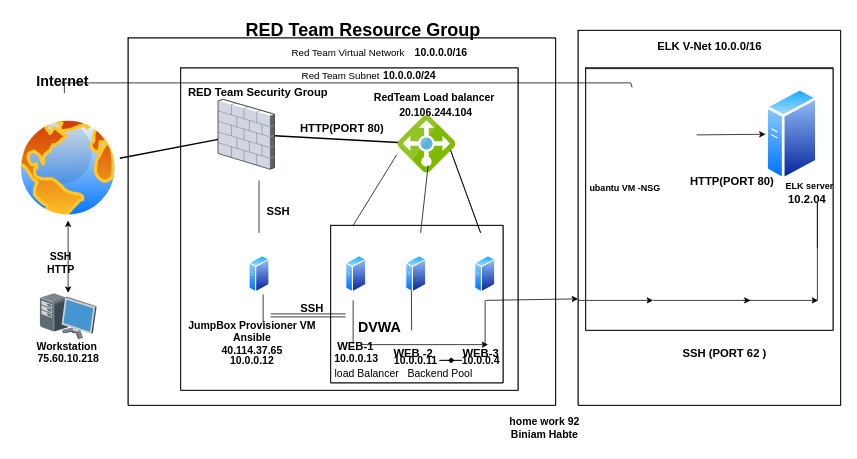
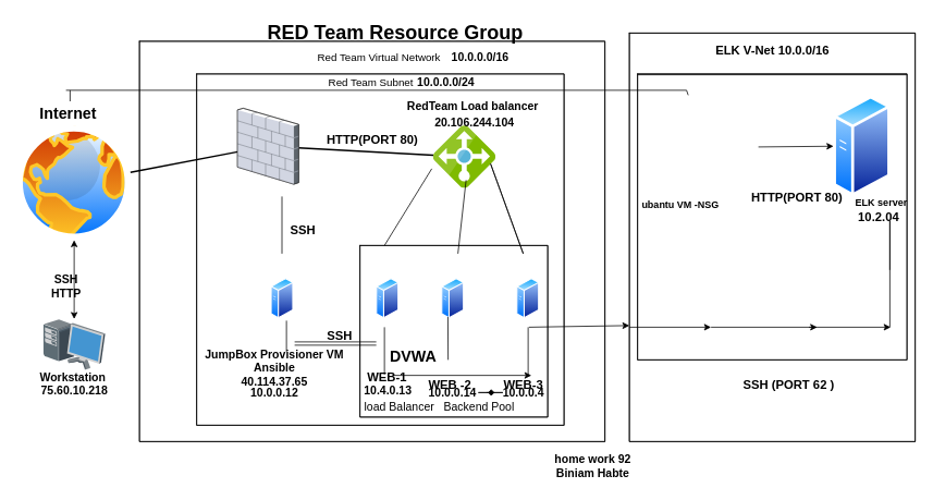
  <mxCell id="0" value="" style=";html=1;" />
  <mxCell id="1" style=";html=1;" parent="0" />
  <mxCell id="2" style="edgeStyle=none;rounded=0;html=1;startSize=10;endSize=10;jettySize=auto;orthogonalLoop=1;fontSize=14;endArrow=none;endFill=0;strokeWidth=2;entryX=0.027;entryY=0.57;entryDx=0;entryDy=0;entryPerimeter=0;" parent="1" source="7" target="28" edge="1"><mxGeometry relative="1" as="geometry"><mxPoint x="160" y="143.114" as="sourcePoint" /><mxPoint x="346" y="139.997" as="targetPoint" /></mxGeometry></mxCell>
  <mxCell id="3" style="edgeStyle=none;rounded=0;html=1;startSize=10;endSize=10;jettySize=auto;orthogonalLoop=1;fontSize=14;endArrow=none;endFill=0;strokeWidth=2;" parent="1" source="8" target="28" edge="1"><mxGeometry relative="1" as="geometry"><mxPoint x="540" y="191" as="sourcePoint" /></mxGeometry></mxCell>
  <mxCell id="4" value="RED Team Resource Group" style="text;strokeColor=none;fillColor=none;html=1;fontSize=24;fontStyle=1;verticalAlign=middle;align=center;" parent="1" vertex="1"><mxGeometry x="52" y="20" width="861" height="40" as="geometry" /></mxCell>
- <mxCell id="5" value="Internet&amp;nbsp;" style="text;html=1;resizable=0;autosize=1;align=center;verticalAlign=middle;points=[];fillColor=none;strokeColor=none;rounded=0;fontStyle=1;fontSize=19;" vertex="1" parent="1"><mxGeometry x="40" y="93.5" width="90" height="30" as="geometry" /></mxCell>
+ <mxCell id="5" value="Internet&amp;nbsp;" style="text;html=1;resizable=0;autosize=1;align=center;verticalAlign=middle;points=[];fillColor=none;strokeColor=none;rounded=0;fontStyle=1;fontSize=19;" vertex="1" parent="1"><mxGeometry x="40" y="123.5" width="90" height="30" as="geometry" /></mxCell>
  <mxCell id="6" value="ubantu VM -NSG&amp;nbsp;" style="text;html=1;resizable=0;autosize=1;align=center;verticalAlign=middle;points=[];fillColor=none;strokeColor=none;rounded=0;fontStyle=1" vertex="1" parent="1"><mxGeometry x="779" y="240" width="110" height="20" as="geometry" /></mxCell>
  <mxCell id="7" value="" style="aspect=fixed;perimeter=ellipsePerimeter;html=1;align=center;shadow=0;dashed=0;spacingTop=3;image;image=img/lib/active_directory/internet_globe.svg;" vertex="1" parent="1"><mxGeometry x="20" y="153.5" width="140" height="140" as="geometry" /></mxCell>
  <mxCell id="8" value="" style="sketch=0;aspect=fixed;html=1;points=[];align=center;image;fontSize=12;image=img/lib/mscae/Load_Balancer_feature.svg;" vertex="1" parent="1"><mxGeometry x="530" y="153.5" width="76.5" height="76.5" as="geometry" /></mxCell>
  <mxCell id="9" value="" style="aspect=fixed;perimeter=ellipsePerimeter;html=1;align=center;shadow=0;dashed=0;spacingTop=3;image;image=img/lib/active_directory/generic_server.svg;fontSize=19;" vertex="1" parent="1"><mxGeometry x="460" y="340" width="28.0" height="50" as="geometry" /></mxCell>
  <mxCell id="10" value="" style="aspect=fixed;perimeter=ellipsePerimeter;html=1;align=center;shadow=0;dashed=0;spacingTop=3;image;image=img/lib/active_directory/generic_server.svg;fontSize=19;" vertex="1" parent="1"><mxGeometry x="540" y="340" width="28.0" height="50" as="geometry" /></mxCell>
  <mxCell id="11" value="" style="endArrow=none;html=1;rounded=0;fontSize=19;" edge="1" parent="1"><mxGeometry width="50" height="50" relative="1" as="geometry"><mxPoint x="640" y="310" as="sourcePoint" /><mxPoint x="640" y="310" as="targetPoint" /><Array as="points"><mxPoint x="600" y="200" /></Array></mxGeometry></mxCell>
  <mxCell id="12" value="" style="endArrow=none;html=1;rounded=0;fontSize=19;" edge="1" parent="1"><mxGeometry width="50" height="50" relative="1" as="geometry"><mxPoint x="560" y="310" as="sourcePoint" /><mxPoint x="570" y="220" as="targetPoint" /></mxGeometry></mxCell>
  <mxCell id="13" value="" style="endArrow=none;html=1;rounded=0;fontSize=19;entryX=-0.026;entryY=0.686;entryDx=0;entryDy=0;entryPerimeter=0;" edge="1" parent="1" target="8"><mxGeometry width="50" height="50" relative="1" as="geometry"><mxPoint x="470" y="300" as="sourcePoint" /><mxPoint x="460" y="180" as="targetPoint" /><Array as="points" /></mxGeometry></mxCell>
  <mxCell id="14" value="" style="shadow=0;dashed=0;html=1;labelPosition=center;verticalLabelPosition=bottom;verticalAlign=top;align=center;outlineConnect=0;shape=mxgraph.veeam.3d.workstation;fontSize=19;" vertex="1" parent="1"><mxGeometry x="52" y="390" width="76" height="62" as="geometry" /></mxCell>
  <mxCell id="15" value="" style="endArrow=classic;startArrow=classic;html=1;rounded=0;fontSize=19;" edge="1" parent="1" source="14" target="7"><mxGeometry width="50" height="50" relative="1" as="geometry"><mxPoint x="84" y="380" as="sourcePoint" /><mxPoint x="115" y="320" as="targetPoint" /></mxGeometry></mxCell>
  <mxCell id="16" value="DVWA" style="text;html=1;resizable=0;autosize=1;align=center;verticalAlign=middle;points=[];fillColor=none;strokeColor=none;rounded=0;fontSize=19;fontStyle=1" vertex="1" parent="1"><mxGeometry x="470" y="422" width="70" height="30" as="geometry" /></mxCell>
  <mxCell id="17" value="" style="shape=image;html=1;verticalAlign=top;verticalLabelPosition=bottom;labelBackgroundColor=#ffffff;imageAspect=0;aspect=fixed;image=https://cdn0.iconfinder.com/data/icons/social-media-2104/24/social_media_social_media_logo_docker-128.png;fontSize=19;" vertex="1" parent="1"><mxGeometry x="560" y="390" width="78" height="78" as="geometry" /></mxCell>
  <mxCell id="18" value="" style="endArrow=none;html=1;rounded=0;fontSize=19;entryX=0.25;entryY=1;entryDx=0;entryDy=0;" edge="1" parent="1" target="10"><mxGeometry width="50" height="50" relative="1" as="geometry"><mxPoint x="548" y="440" as="sourcePoint" /><mxPoint x="550" y="402" as="targetPoint" /><Array as="points" /></mxGeometry></mxCell>
  <mxCell id="19" value="" style="shape=table;childLayout=tableLayout;startSize=0;fillColor=none;collapsible=0;recursiveResize=0;expand=0;pointerEvents=0;fontSize=19;" vertex="1" parent="1"><mxGeometry x="240" y="90" width="450" height="430" as="geometry" /></mxCell>
  <mxCell id="20" value="" style="swimlane;horizontal=0;fontStyle=0;points=[[0,0.5],[1,0.5]];fillColor=none;strokeColor=none;portConstraint=eastwest;startSize=0;collapsible=0;recursiveResize=0;expand=0;pointerEvents=0;fontSize=19;" vertex="1" parent="19"><mxGeometry width="450" height="430" as="geometry" /></mxCell>
  <mxCell id="21" value="" style="swimlane;fontStyle=0;connectable=0;fillColor=none;startSize=0;collapsible=0;recursiveResize=0;expand=0;pointerEvents=0;fontSize=19;" vertex="1" parent="20"><mxGeometry width="450" height="430" as="geometry"><mxRectangle width="450" height="430" as="alternateBounds" /></mxGeometry></mxCell>
  <mxCell id="22" value="" style="shape=table;childLayout=tableLayout;startSize=0;fillColor=none;collapsible=0;recursiveResize=0;expand=0;pointerEvents=0;fontSize=13;" vertex="1" parent="1"><mxGeometry x="170" y="50" width="570" height="490" as="geometry" /></mxCell>
  <mxCell id="23" value="" style="swimlane;horizontal=0;fontStyle=0;points=[[0,0.5],[1,0.5]];fillColor=none;strokeColor=none;portConstraint=eastwest;startSize=0;collapsible=0;recursiveResize=0;expand=0;pointerEvents=0;fontSize=13;" vertex="1" parent="22"><mxGeometry width="570" height="490" as="geometry" /></mxCell>
  <mxCell id="24" value="" style="swimlane;fontStyle=0;connectable=0;fillColor=none;startSize=0;collapsible=0;recursiveResize=0;expand=0;pointerEvents=0;fontSize=13;" vertex="1" parent="23"><mxGeometry width="570" height="490" as="geometry"><mxRectangle width="570" height="490" as="alternateBounds" /></mxGeometry></mxCell>
  <mxCell id="25" value="Red Team Virtual Network&amp;nbsp;" style="text;html=1;resizable=0;autosize=1;align=center;verticalAlign=middle;points=[];fillColor=none;strokeColor=none;rounded=0;fontSize=13;" vertex="1" parent="24"><mxGeometry x="210" y="10" width="170" height="20" as="geometry" /></mxCell>
  <mxCell id="26" value="RedTeam Load balancer&amp;nbsp;" style="text;html=1;resizable=0;autosize=1;align=center;verticalAlign=middle;points=[];fillColor=none;strokeColor=none;rounded=0;fontSize=14;fontStyle=1" vertex="1" parent="24"><mxGeometry x="320" y="70" width="180" height="20" as="geometry" /></mxCell>
  <mxCell id="27" value="Red Team Subnet&amp;nbsp;" style="text;html=1;resizable=0;autosize=1;align=center;verticalAlign=middle;points=[];fillColor=none;strokeColor=none;rounded=0;fontSize=13;" vertex="1" parent="24"><mxGeometry x="225" y="40" width="120" height="20" as="geometry" /></mxCell>
  <mxCell id="28" value="" style="verticalLabelPosition=bottom;aspect=fixed;html=1;verticalAlign=top;strokeColor=none;shape=mxgraph.citrix.firewall;fillColor=#66B2FF;gradientColor=#0066CC;fontSize=14;" parent="24" vertex="1"><mxGeometry x="120" y="82" width="75" height="93" as="geometry" /></mxCell>
  <mxCell id="29" value="" style="endArrow=none;html=1;rounded=0;fontSize=19;" edge="1" parent="24"><mxGeometry width="50" height="50" relative="1" as="geometry"><mxPoint x="300" y="408" as="sourcePoint" /><mxPoint x="300" y="350" as="targetPoint" /><Array as="points" /></mxGeometry></mxCell>
  <mxCell id="30" value="" style="endArrow=none;html=1;rounded=0;fontSize=19;" edge="1" parent="24"><mxGeometry width="50" height="50" relative="1" as="geometry"><mxPoint x="476" y="408" as="sourcePoint" /><mxPoint x="476" y="350" as="targetPoint" /><Array as="points" /></mxGeometry></mxCell>
  <mxCell id="31" value="WEB-1&amp;nbsp;" style="text;html=1;resizable=0;autosize=1;align=center;verticalAlign=middle;points=[];fillColor=none;strokeColor=none;rounded=0;fontSize=15;fontStyle=1" vertex="1" parent="24"><mxGeometry x="270" y="400" width="70" height="20" as="geometry" /></mxCell>
  <mxCell id="32" value="WEB-3" style="text;html=1;resizable=0;autosize=1;align=center;verticalAlign=middle;points=[];fillColor=none;strokeColor=none;rounded=0;fontSize=15;fontStyle=1" vertex="1" parent="24"><mxGeometry x="440" y="410" width="60" height="20" as="geometry" /></mxCell>
  <mxCell id="33" value="" style="aspect=fixed;perimeter=ellipsePerimeter;html=1;align=center;shadow=0;dashed=0;spacingTop=3;image;image=img/lib/active_directory/generic_server.svg;fontSize=19;" vertex="1" parent="24"><mxGeometry x="462" y="290" width="28.0" height="50" as="geometry" /></mxCell>
  <mxCell id="34" value="" style="shape=link;html=1;rounded=0;fontSize=15;" edge="1" parent="24"><mxGeometry width="100" relative="1" as="geometry"><mxPoint x="190" y="370" as="sourcePoint" /><mxPoint x="290" y="370" as="targetPoint" /></mxGeometry></mxCell>
  <mxCell id="35" value="" style="endArrow=none;html=1;rounded=0;fontSize=19;" edge="1" parent="24"><mxGeometry width="50" height="50" relative="1" as="geometry"><mxPoint x="180" y="380" as="sourcePoint" /><mxPoint x="180" y="342" as="targetPoint" /><Array as="points" /></mxGeometry></mxCell>
  <mxCell id="36" value="&lt;b&gt;SSH&lt;/b&gt;" style="text;html=1;resizable=0;autosize=1;align=center;verticalAlign=middle;points=[];fillColor=none;strokeColor=none;rounded=0;fontSize=15;" vertex="1" parent="24"><mxGeometry x="220" y="350" width="50" height="20" as="geometry" /></mxCell>
  <mxCell id="37" value="" style="endArrow=classic;html=1;rounded=0;fontSize=15;entryX=0.667;entryY=-0.05;entryDx=0;entryDy=0;entryPerimeter=0;" edge="1" parent="24" target="32"><mxGeometry relative="1" as="geometry"><mxPoint x="310" y="409" as="sourcePoint" /><mxPoint x="410" y="409" as="targetPoint" /></mxGeometry></mxCell>
  <mxCell id="38" value="SSH" style="text;html=1;resizable=0;autosize=1;align=center;verticalAlign=middle;points=[];fillColor=none;strokeColor=none;rounded=0;fontSize=15;fontStyle=1" vertex="1" parent="24"><mxGeometry x="175" y="220" width="50" height="20" as="geometry" /></mxCell>
  <mxCell id="39" value="&lt;b&gt;HTTP(PORT 80)&lt;/b&gt;" style="text;html=1;resizable=0;autosize=1;align=center;verticalAlign=middle;points=[];fillColor=none;strokeColor=none;rounded=0;fontSize=15;" vertex="1" parent="24"><mxGeometry x="220" y="110" width="130" height="20" as="geometry" /></mxCell>
- <mxCell id="40" value="RED Team Security Group&amp;nbsp;" style="text;html=1;resizable=0;autosize=1;align=center;verticalAlign=middle;points=[];fillColor=none;strokeColor=none;rounded=0;fontSize=15;fontStyle=1" vertex="1" parent="24"><mxGeometry x="70" y="62" width="210" height="20" as="geometry" /></mxCell>
  <mxCell id="41" value="" style="endArrow=classic;html=1;rounded=0;fontSize=14;entryX=0;entryY=0.716;entryDx=0;entryDy=0;entryPerimeter=0;" edge="1" parent="24" target="53"><mxGeometry relative="1" as="geometry"><mxPoint x="477" y="350" as="sourcePoint" /><mxPoint x="577" y="350" as="targetPoint" /></mxGeometry></mxCell>
  <mxCell id="42" value="&lt;b&gt;JumpBox Provisioner VM&lt;br&gt;Ansible&lt;br&gt;40.114.37.65&lt;/b&gt;" style="text;html=1;resizable=0;autosize=1;align=center;verticalAlign=middle;points=[];fillColor=none;strokeColor=none;rounded=0;fontSize=14;" vertex="1" parent="24"><mxGeometry x="70" y="370" width="190" height="60" as="geometry" /></mxCell>
  <mxCell id="43" value="" style="aspect=fixed;perimeter=ellipsePerimeter;html=1;align=center;shadow=0;dashed=0;spacingTop=3;image;image=img/lib/active_directory/generic_server.svg;fontSize=19;" vertex="1" parent="24"><mxGeometry x="161" y="290" width="28.0" height="50" as="geometry" /></mxCell>
  <mxCell id="44" value="" style="endArrow=none;html=1;rounded=0;fontSize=19;" edge="1" parent="24"><mxGeometry width="50" height="50" relative="1" as="geometry"><mxPoint x="174.5" y="260" as="sourcePoint" /><mxPoint x="174.5" y="190" as="targetPoint" /><Array as="points"><mxPoint x="174.5" y="190" /></Array></mxGeometry></mxCell>
  <mxCell id="45" value="&lt;b&gt;10.0.0.4&lt;/b&gt;" style="text;html=1;resizable=0;autosize=1;align=center;verticalAlign=middle;points=[];fillColor=none;strokeColor=none;rounded=0;fontSize=14;" vertex="1" parent="24"><mxGeometry x="435" y="420" width="70" height="20" as="geometry" /></mxCell>
  <mxCell id="46" value="&lt;b&gt;20.106.244.104&lt;/b&gt;" style="text;html=1;resizable=0;autosize=1;align=center;verticalAlign=middle;points=[];fillColor=none;strokeColor=none;rounded=0;fontSize=14;" vertex="1" parent="24"><mxGeometry x="355" y="90" width="110" height="20" as="geometry" /></mxCell>
  <mxCell id="47" value="10.0.0.0/16" style="text;html=1;resizable=0;autosize=1;align=center;verticalAlign=middle;points=[];fillColor=none;strokeColor=none;rounded=0;fontSize=14;fontStyle=1" vertex="1" parent="24"><mxGeometry x="372" y="10" width="90" height="20" as="geometry" /></mxCell>
  <mxCell id="48" value="10.0.0.0/24" style="text;html=1;resizable=0;autosize=1;align=center;verticalAlign=middle;points=[];fillColor=none;strokeColor=none;rounded=0;fontSize=14;fontStyle=1" vertex="1" parent="24"><mxGeometry x="330" y="40" width="90" height="20" as="geometry" /></mxCell>
  <mxCell id="49" value="&lt;b&gt;10.0.0.12&lt;/b&gt;" style="text;html=1;resizable=0;autosize=1;align=center;verticalAlign=middle;points=[];fillColor=none;strokeColor=none;rounded=0;fontSize=14;" vertex="1" parent="24"><mxGeometry x="130" y="420" width="70" height="20" as="geometry" /></mxCell>
  <mxCell id="50" value="" style="endArrow=none;html=1;rounded=0;fontSize=13;" edge="1" parent="1" target="5"><mxGeometry width="50" height="50" relative="1" as="geometry"><mxPoint x="85" y="110" as="sourcePoint" /><mxPoint x="80" y="70" as="targetPoint" /></mxGeometry></mxCell>
  <mxCell id="51" value="" style="endArrow=none;html=1;rounded=0;fontSize=13;" edge="1" parent="1" target="60"><mxGeometry width="50" height="50" relative="1" as="geometry"><mxPoint x="80" y="110" as="sourcePoint" /><mxPoint x="880" y="70" as="targetPoint" /><Array as="points"><mxPoint x="840" y="110" /></Array></mxGeometry></mxCell>
  <mxCell id="52" value="" style="shape=table;childLayout=tableLayout;startSize=0;fillColor=none;collapsible=0;recursiveResize=0;expand=0;pointerEvents=0;fontSize=15;" vertex="1" parent="1"><mxGeometry x="770" y="40" width="350" height="500" as="geometry" /></mxCell>
  <mxCell id="53" value="" style="swimlane;horizontal=0;fontStyle=0;points=[[0,0.5],[1,0.5]];fillColor=none;strokeColor=none;portConstraint=eastwest;startSize=0;collapsible=0;recursiveResize=0;expand=0;pointerEvents=0;fontSize=15;" vertex="1" parent="52"><mxGeometry width="350" height="500" as="geometry" /></mxCell>
  <mxCell id="54" value="" style="swimlane;fontStyle=0;connectable=0;fillColor=none;startSize=0;collapsible=0;recursiveResize=0;expand=0;pointerEvents=0;fontSize=15;" vertex="1" parent="53"><mxGeometry width="350" height="500" as="geometry"><mxRectangle width="350" height="500" as="alternateBounds" /></mxGeometry></mxCell>
  <mxCell id="55" value="" style="shape=table;childLayout=tableLayout;startSize=0;fillColor=none;collapsible=0;recursiveResize=0;expand=0;pointerEvents=0;fontSize=13;" vertex="1" parent="54"><mxGeometry x="10" y="50" width="330" height="350" as="geometry" /></mxCell>
  <mxCell id="56" value="" style="swimlane;horizontal=0;fontStyle=0;points=[[0,0.5],[1,0.5]];fillColor=none;strokeColor=none;portConstraint=eastwest;startSize=0;collapsible=0;recursiveResize=0;expand=0;pointerEvents=0;fontSize=13;" vertex="1" parent="55"><mxGeometry width="330" height="350" as="geometry" /></mxCell>
  <mxCell id="57" value="" style="swimlane;fontStyle=1;connectable=0;fillColor=none;startSize=1;collapsible=0;recursiveResize=0;expand=0;pointerEvents=0;fontSize=15;" vertex="1" parent="56"><mxGeometry width="330" height="350" as="geometry"><mxRectangle width="330" height="350" as="alternateBounds" /></mxGeometry></mxCell>
  <mxCell id="58" value="&lt;b&gt;HTTP(PORT 80)&lt;/b&gt;" style="text;html=1;resizable=0;autosize=1;align=center;verticalAlign=middle;points=[];fillColor=none;strokeColor=none;rounded=0;fontSize=15;" vertex="1" parent="57"><mxGeometry x="130" y="140" width="130" height="20" as="geometry" /></mxCell>
  <mxCell id="59" value="" style="aspect=fixed;perimeter=ellipsePerimeter;html=1;align=center;shadow=0;dashed=0;spacingTop=3;image;image=img/lib/active_directory/generic_server.svg;" vertex="1" parent="57"><mxGeometry x="240" y="26" width="70" height="125" as="geometry" /></mxCell>
  <mxCell id="60" value="" style="shape=image;html=1;verticalAlign=top;verticalLabelPosition=bottom;labelBackgroundColor=#ffffff;imageAspect=0;aspect=fixed;image=https://cdn0.iconfinder.com/data/icons/security-double-color-red-and-black-vol-2/52/fire__wall__firewall__security-128.png" vertex="1" parent="57"><mxGeometry x="20" y="26" width="128" height="128" as="geometry" /></mxCell>
  <mxCell id="61" value="" style="endArrow=classic;html=1;rounded=0;fontSize=13;entryX=0;entryY=0.5;entryDx=0;entryDy=0;" edge="1" parent="57" source="60" target="59"><mxGeometry width="50" height="50" relative="1" as="geometry"><mxPoint x="160" y="150" as="sourcePoint" /><mxPoint x="210" y="100" as="targetPoint" /></mxGeometry></mxCell>
  <mxCell id="62" value="ELK server&amp;nbsp;" style="text;html=1;resizable=0;autosize=1;align=center;verticalAlign=middle;points=[];fillColor=none;strokeColor=none;rounded=0;fontStyle=1" vertex="1" parent="57"><mxGeometry x="260" y="148" width="80" height="20" as="geometry" /></mxCell>
  <mxCell id="63" value="10.2.04" style="text;html=1;resizable=0;autosize=1;align=center;verticalAlign=middle;points=[];fillColor=none;strokeColor=none;rounded=0;fontSize=15;fontStyle=1" vertex="1" parent="57"><mxGeometry x="260" y="165" width="70" height="20" as="geometry" /></mxCell>
  <mxCell id="64" value="" style="endArrow=classic;html=1;rounded=0;fontSize=14;" edge="1" parent="57"><mxGeometry relative="1" as="geometry"><mxPoint x="-10" y="310" as="sourcePoint" /><mxPoint x="90" y="310" as="targetPoint" /></mxGeometry></mxCell>
  <mxCell id="65" value="" style="endArrow=classic;html=1;rounded=0;fontSize=14;" edge="1" parent="57"><mxGeometry relative="1" as="geometry"><mxPoint x="90" y="310" as="sourcePoint" /><mxPoint x="220" y="310" as="targetPoint" /></mxGeometry></mxCell>
  <mxCell id="66" value="" style="endArrow=classic;html=1;rounded=0;fontSize=14;" edge="1" parent="57"><mxGeometry relative="1" as="geometry"><mxPoint x="210" y="310" as="sourcePoint" /><mxPoint x="310" y="310" as="targetPoint" /></mxGeometry></mxCell>
  <mxCell id="67" value="" style="endArrow=none;html=1;rounded=0;fontSize=19;" edge="1" parent="57"><mxGeometry width="50" height="50" relative="1" as="geometry"><mxPoint x="309" y="310" as="sourcePoint" /><mxPoint x="309" y="240" as="targetPoint" /><Array as="points"><mxPoint x="309" y="240" /><mxPoint x="309" y="180" /></Array></mxGeometry></mxCell>
  <mxCell id="68" value="ELK V-Net 10.0.0/16" style="text;html=1;resizable=0;autosize=1;align=center;verticalAlign=middle;points=[];fillColor=none;strokeColor=none;rounded=0;fontSize=15;fontStyle=1" vertex="1" parent="54"><mxGeometry x="100" y="10" width="150" height="20" as="geometry" /></mxCell>
  <mxCell id="69" value="&lt;b&gt;SSH (PORT 62 )&lt;/b&gt;" style="text;html=1;resizable=0;autosize=1;align=center;verticalAlign=middle;points=[];fillColor=none;strokeColor=none;rounded=0;fontSize=15;" vertex="1" parent="54"><mxGeometry x="130" y="420" width="130" height="20" as="geometry" /></mxCell>
  <mxCell id="70" value="" style="shape=table;childLayout=tableLayout;startSize=0;fillColor=none;collapsible=0;recursiveResize=0;expand=0;pointerEvents=0;fontSize=14;" vertex="1" parent="1"><mxGeometry x="440" y="300" width="230" height="210" as="geometry" /></mxCell>
  <mxCell id="71" value="" style="swimlane;horizontal=0;fontStyle=0;points=[[0,0.5],[1,0.5]];fillColor=none;strokeColor=none;portConstraint=eastwest;startSize=0;collapsible=0;recursiveResize=0;expand=0;pointerEvents=0;fontSize=14;" vertex="1" parent="70"><mxGeometry width="230" height="210" as="geometry" /></mxCell>
  <mxCell id="72" value="" style="swimlane;fontStyle=0;connectable=0;fillColor=none;startSize=0;collapsible=0;recursiveResize=0;expand=0;pointerEvents=0;fontSize=14;" vertex="1" parent="71"><mxGeometry width="230" height="210" as="geometry"><mxRectangle width="230" height="210" as="alternateBounds" /></mxGeometry></mxCell>
- <mxCell id="73" value="&lt;b&gt;10.0.0.13&lt;/b&gt;" style="text;html=1;resizable=0;autosize=1;align=center;verticalAlign=middle;points=[];fillColor=none;strokeColor=none;rounded=0;fontSize=14;" vertex="1" parent="72"><mxGeometry x="-1" y="168" width="70" height="20" as="geometry" /></mxCell>
- <mxCell id="74" value="&lt;b&gt;10.0.0.11&lt;/b&gt;&amp;nbsp;" style="text;html=1;resizable=0;autosize=1;align=center;verticalAlign=middle;points=[];fillColor=none;strokeColor=none;rounded=0;fontSize=14;" vertex="1" parent="72"><mxGeometry x="75" y="170" width="80" height="20" as="geometry" /></mxCell>
+ <mxCell id="73" value="&lt;b&gt;10.4.0.13&lt;/b&gt;" style="text;html=1;resizable=0;autosize=1;align=center;verticalAlign=middle;points=[];fillColor=none;strokeColor=none;rounded=0;fontSize=14;" vertex="1" parent="72"><mxGeometry x="-1" y="168" width="70" height="20" as="geometry" /></mxCell>
+ <mxCell id="74" value="&lt;b&gt;10.0.0.14&lt;/b&gt;&amp;nbsp;" style="text;html=1;resizable=0;autosize=1;align=center;verticalAlign=middle;points=[];fillColor=none;strokeColor=none;rounded=0;fontSize=14;" vertex="1" parent="72"><mxGeometry x="75" y="170" width="80" height="20" as="geometry" /></mxCell>
  <mxCell id="75" value="WEB -2" style="text;html=1;resizable=0;autosize=1;align=center;verticalAlign=middle;points=[];fillColor=none;strokeColor=none;rounded=0;fontSize=15;fontStyle=1" vertex="1" parent="72"><mxGeometry x="75" y="160" width="70" height="20" as="geometry" /></mxCell>
  <mxCell id="76" value="load Balancer&amp;nbsp; &amp;nbsp;Backend Pool&amp;nbsp;" style="text;html=1;resizable=0;autosize=1;align=center;verticalAlign=middle;points=[];fillColor=none;strokeColor=none;rounded=0;fontSize=14;" vertex="1" parent="72"><mxGeometry x="-1" y="188" width="200" height="20" as="geometry" /></mxCell>
  <mxCell id="77" value="" style="edgeStyle=orthogonalEdgeStyle;rounded=0;orthogonalLoop=1;jettySize=auto;html=1;fontSize=14;endArrow=diamond;" edge="1" parent="1" source="74" target="45"><mxGeometry relative="1" as="geometry" /></mxCell>
  <mxCell id="78" value="&lt;b&gt;75.60.10.218&lt;/b&gt;" style="text;html=1;resizable=0;autosize=1;align=center;verticalAlign=middle;points=[];fillColor=none;strokeColor=none;rounded=0;fontSize=14;" vertex="1" parent="1"><mxGeometry x="40" y="468" width="100" height="20" as="geometry" /></mxCell>
  <mxCell id="79" value="&lt;b&gt;Workstation&lt;/b&gt;&amp;nbsp;" style="text;html=1;resizable=0;autosize=1;align=center;verticalAlign=middle;points=[];fillColor=none;strokeColor=none;rounded=0;fontSize=14;" vertex="1" parent="1"><mxGeometry x="40" y="452" width="100" height="20" as="geometry" /></mxCell>
  <mxCell id="80" value="&lt;b&gt;SSH&lt;br&gt;HTTP&lt;/b&gt;" style="text;html=1;resizable=0;autosize=1;align=center;verticalAlign=middle;points=[];fillColor=none;strokeColor=none;rounded=0;fontSize=14;" vertex="1" parent="1"><mxGeometry x="55" y="330" width="50" height="40" as="geometry" /></mxCell>
  <mxCell id="81" value="home work 92&lt;br&gt;Biniam Habte" style="text;html=1;resizable=0;autosize=1;align=center;verticalAlign=middle;points=[];fillColor=none;strokeColor=none;rounded=0;fontSize=14;fontStyle=1" vertex="1" parent="1"><mxGeometry x="670" y="550" width="110" height="40" as="geometry" /></mxCell>
